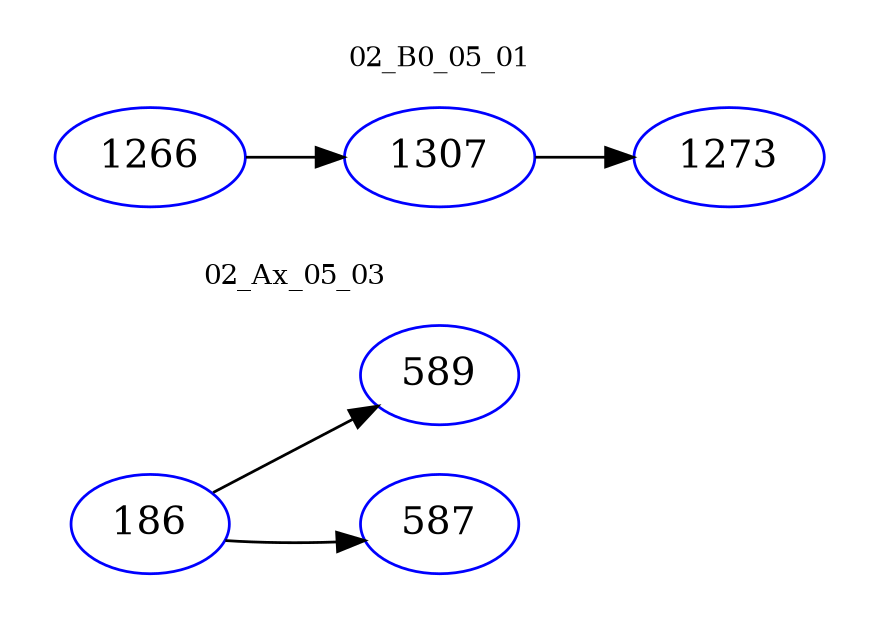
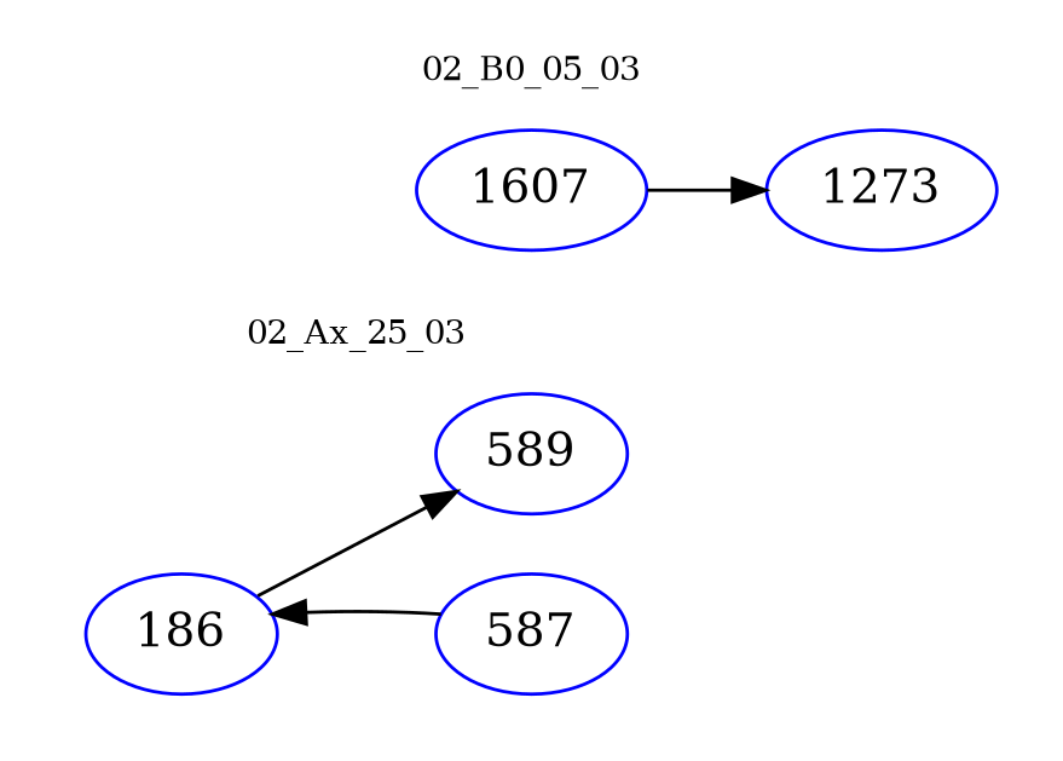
  digraph {
    rankdir=LR
    node [color=blue]
    edge [color=black]
    n1 [label=186]
    n2 [label=587]
    n3 [label=589]
-   n4 [label=1266]
    n5 [label=1273]
-   n6 [label=1307]
+   n6 [label=1607]
    subgraph cluster_1 {
      color=white
      fontsize=10
-     label="02_Ax_05_03"
+     label="02_Ax_25_03"
      n1
      n2
      n3
    }
    subgraph cluster_2 {
      color=white
      fontsize=10
-     label="02_B0_05_01"
-     n4
+     label="02_B0_05_03"
      n5
      n6
    }
-   n1 -> n2
+   n2 -> n1
    n1 -> n3
-   n4 -> n6
    n6 -> n5
  }
